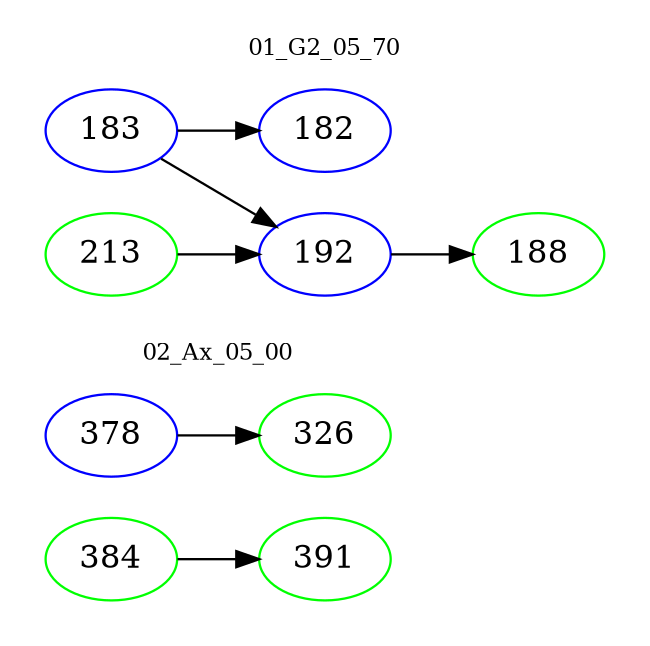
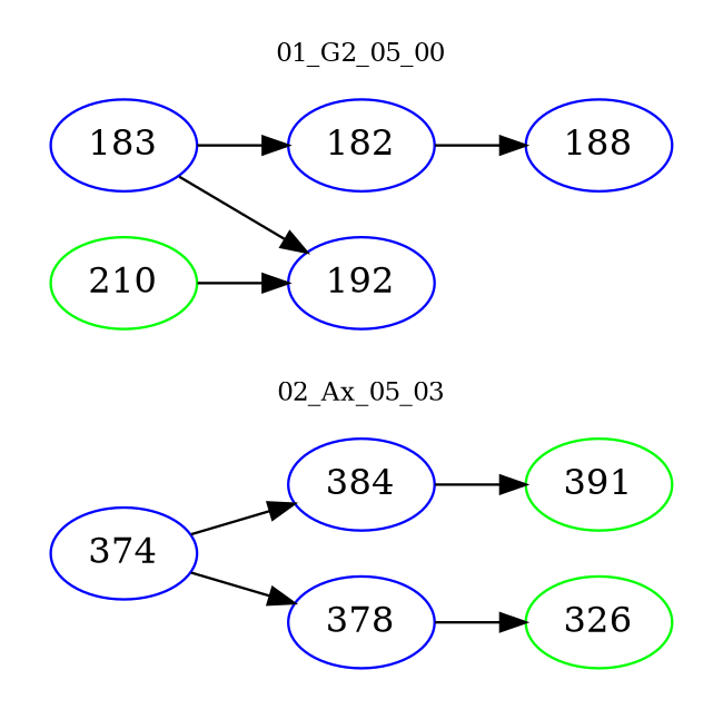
  digraph {
    rankdir=LR
    node [color=blue]
    edge [color=black]
+   n1 [label=374]
    n2 [label=378]
-   n3 [color=green label=384]
+   n3 [label=384]
    n4 [color=green label=326]
    n5 [color=green label=391]
    n6 [label=183]
    n7 [label=182]
    n8 [label=192]
-   n9 [color=green label=188]
-   n10 [color=green label=213]
+   n9 [label=188]
+   n10 [color=green label=210]
    subgraph cluster_1 {
      color=white
      fontsize=10
-     label="02_Ax_05_00"
+     label="02_Ax_05_03"
+     n1
      n2
      n3
      n4
      n5
    }
    subgraph cluster_2 {
      color=white
      fontsize=10
-     label="01_G2_05_70"
+     label="01_G2_05_00"
      n6
      n7
      n8
      n9
      n10
    }
+   n1 -> n2
+   n1 -> n3
    n2 -> n4
    n3 -> n5
    n6 -> n7
    n6 -> n8
-   n8 -> n9
+   n7 -> n9
    n10 -> n8
  }
